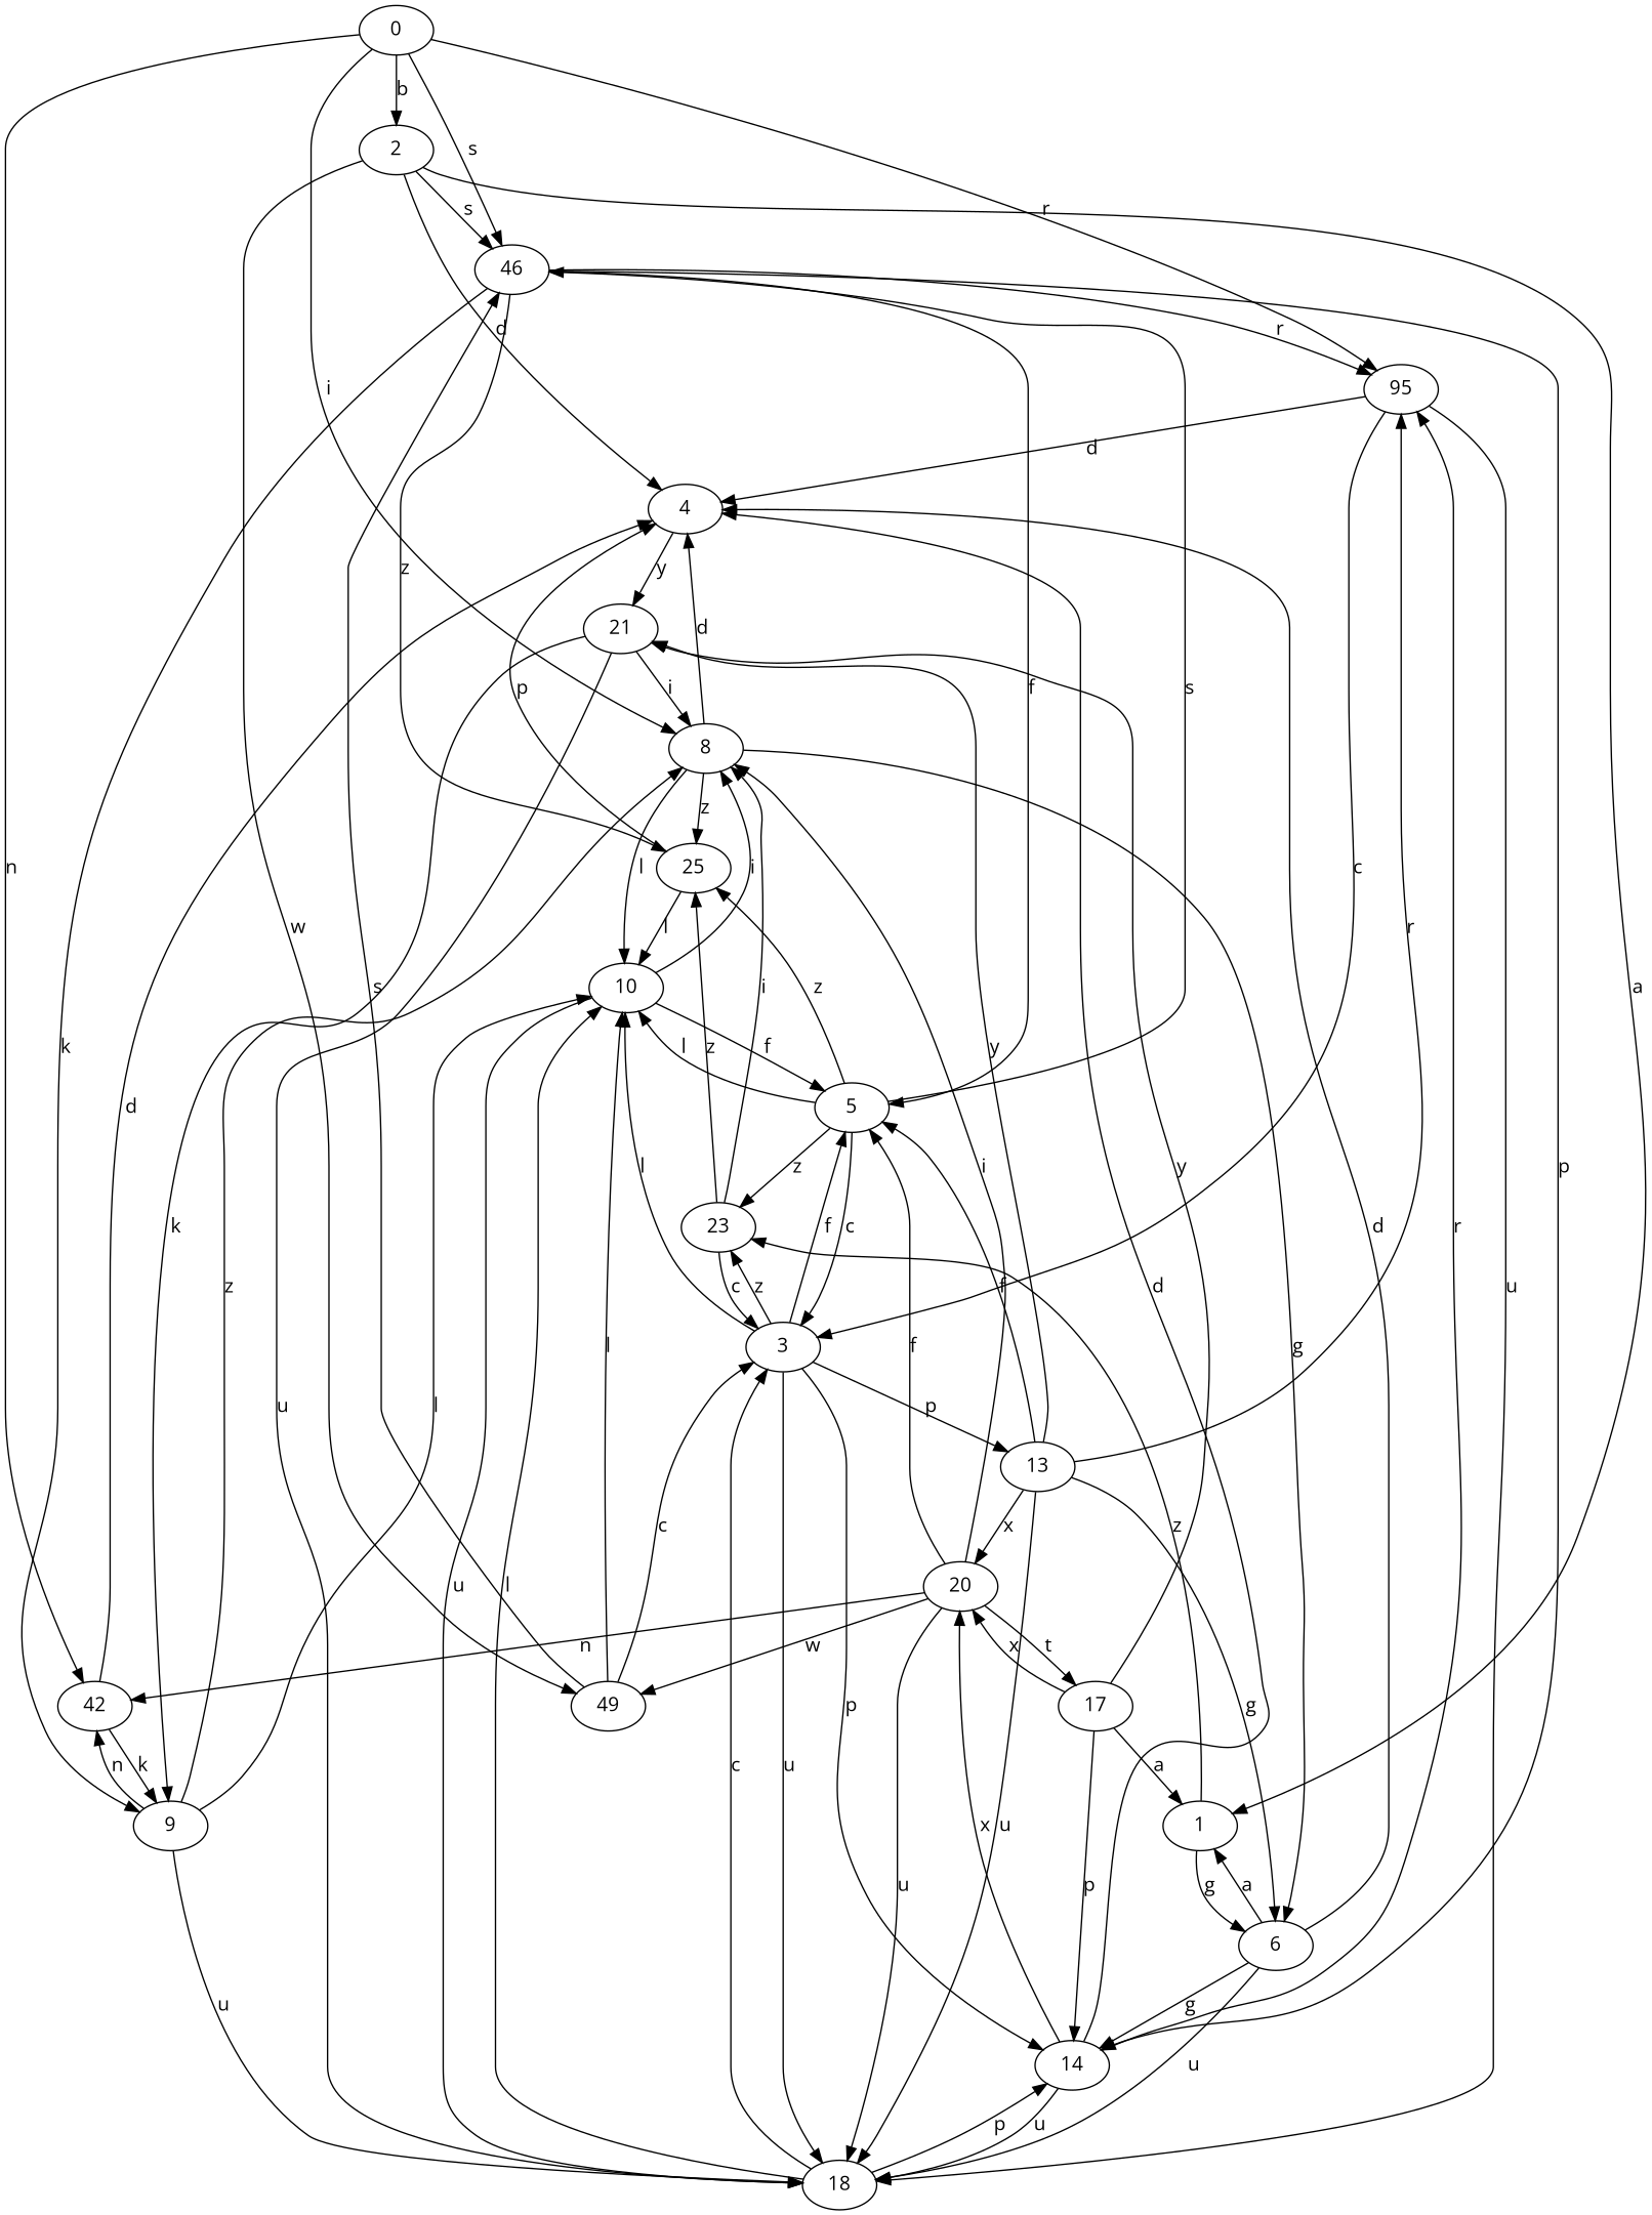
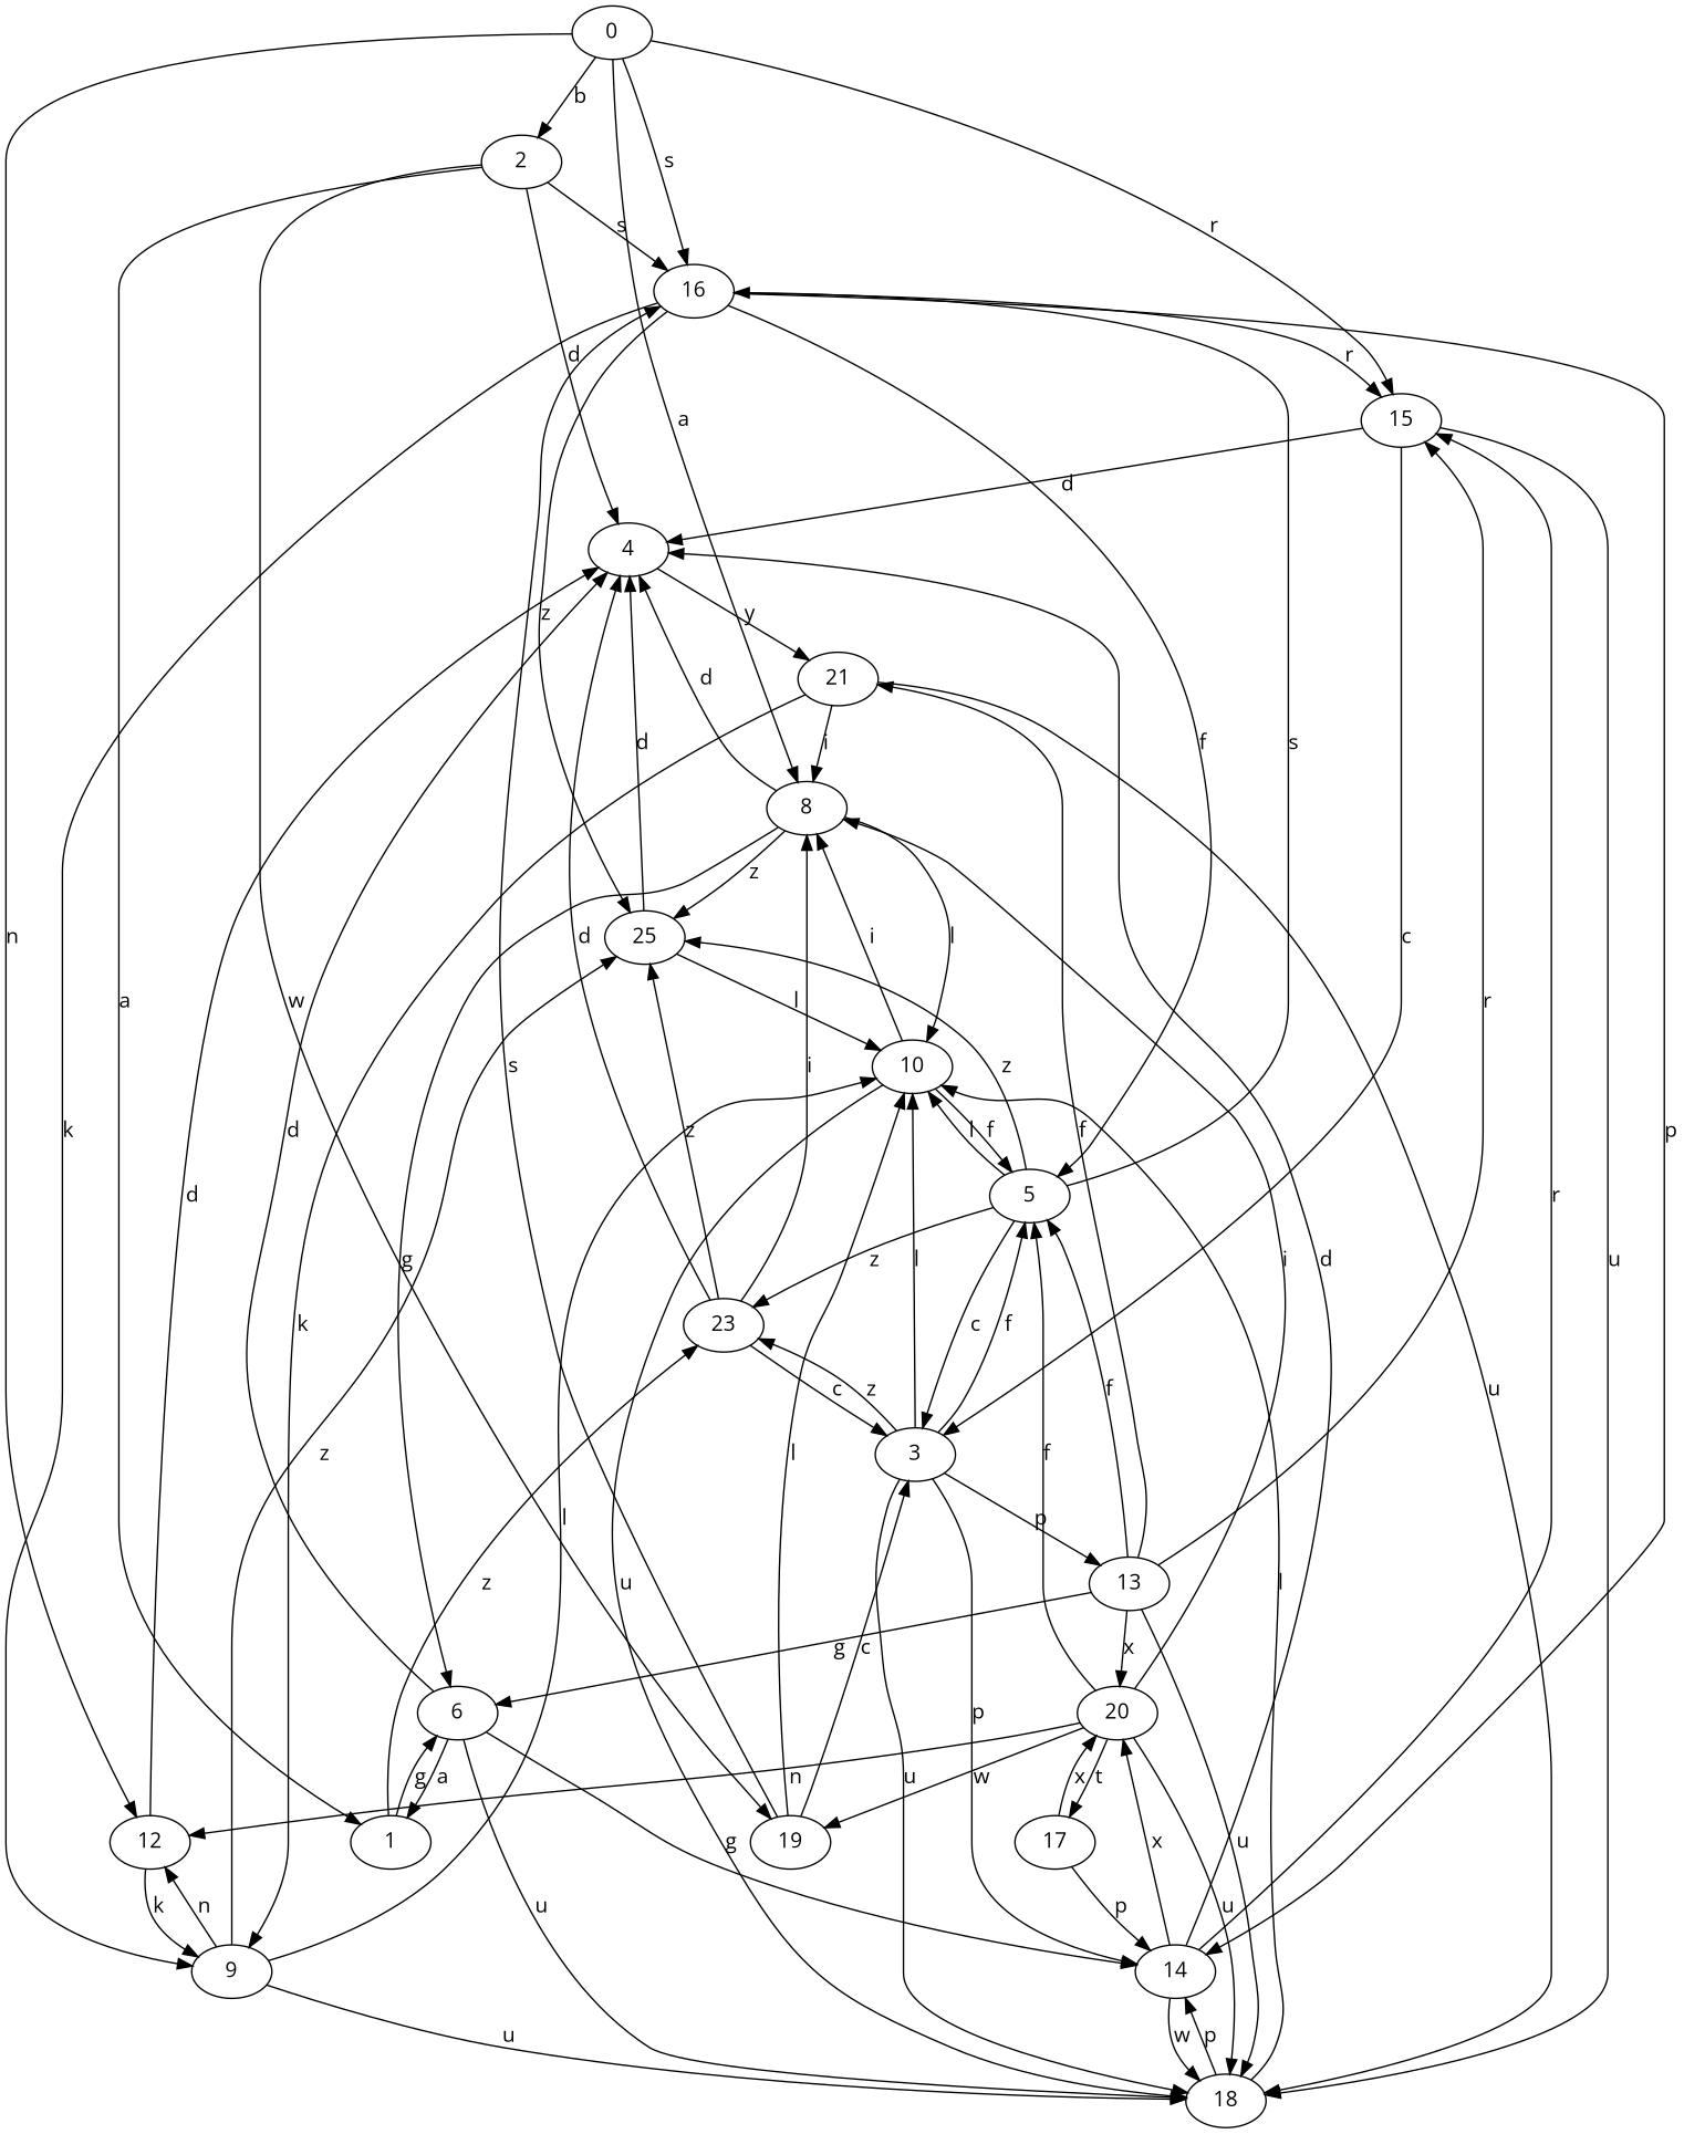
  strict digraph {
    fontname="Open Sans"
    node [fontname="Open Sans"]
    edge [fontname="Open Sans"]
    0
    2
    8
-   12 [label=42]
-   15 [label=95]
-   16 [label=46]
+   12
+   15
+   16
    1
    4
-   19 [label=49]
+   19
    6
    10
    25
    9
    3
    18
    5
    14
    23
    21
    13
    20
    17
    0 -> 2 [label=b]
-   0 -> 8 [label=i]
+   0 -> 8 [label=a]
    0 -> 12 [label=n]
    0 -> 15 [label=r]
    0 -> 16 [label=s]
    2 -> 16 [label=s]
    2 -> 1 [label=a]
    2 -> 4 [label=d]
    2 -> 19 [label=w]
    8 -> 4 [label=d]
    8 -> 6 [label=g]
    8 -> 10 [label=l]
    8 -> 25 [label=z]
    12 -> 4 [label=d]
    12 -> 9 [label=k]
    15 -> 4 [label=d]
    15 -> 3 [label=c]
    15 -> 18 [label=u]
    16 -> 15 [label=r]
    16 -> 25 [label=z]
    16 -> 9 [label=k]
    16 -> 5 [label=f]
    16 -> 14 [label=p]
    1 -> 6 [label=g]
    1 -> 23 [label=z]
    4 -> 21 [label=y]
    19 -> 16 [label=s]
    19 -> 10 [label=l]
    19 -> 3 [label=c]
    6 -> 1 [label=a]
    6 -> 4 [label=d]
    6 -> 18 [label=u]
    6 -> 14 [label=g]
    10 -> 8 [label=i]
    10 -> 18 [label=u]
    10 -> 5 [label=f]
-   25 -> 4 [label=p]
+   25 -> 4 [label=d]
    25 -> 10 [label=l]
    9 -> 12 [label=n]
    9 -> 10 [label=l]
-   9 -> 8 [label=z]
+   9 -> 25 [label=z]
    9 -> 18 [label=u]
    3 -> 10 [label=l]
    3 -> 18 [label=u]
    3 -> 5 [label=f]
    3 -> 14 [label=p]
    3 -> 23 [label=z]
    3 -> 13 [label=p]
    18 -> 10 [label=l]
-   18 -> 3 [label=c]
    18 -> 14 [label=p]
    5 -> 16 [label=s]
    5 -> 10 [label=l]
    5 -> 25 [label=z]
    5 -> 3 [label=c]
    5 -> 23 [label=z]
    14 -> 15 [label=r]
    14 -> 4 [label=d]
-   14 -> 18 [label=u]
+   14 -> 18 [label=w]
    14 -> 20 [label=x]
    23 -> 8 [label=i]
+   23 -> 4 [label=d]
    23 -> 25 [label=z]
    23 -> 3 [label=c]
    21 -> 8 [label=i]
    21 -> 9 [label=k]
    21 -> 18 [label=u]
    13 -> 15 [label=r]
    13 -> 6 [label=g]
    13 -> 18 [label=u]
    13 -> 5 [label=f]
-   13 -> 21 [label=y]
+   13 -> 21 [label=f]
    13 -> 20 [label=x]
    20 -> 8 [label=i]
    20 -> 12 [label=n]
    20 -> 19 [label=w]
    20 -> 18 [label=u]
    20 -> 5 [label=f]
    20 -> 17 [label=t]
-   17 -> 1 [label=a]
    17 -> 14 [label=p]
-   17 -> 21 [label=y]
    17 -> 20 [label=x]
  }
